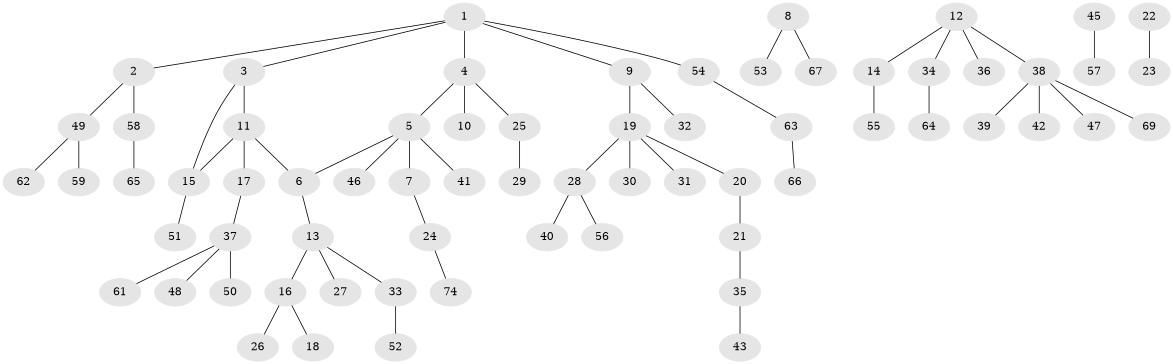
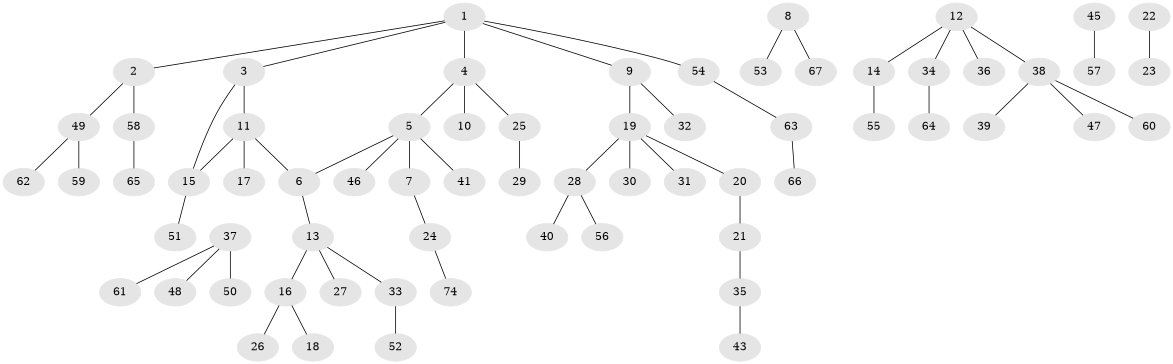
  graph {
    node [color=gray90 style=filled]
    1
    2
    3
    4
    9
    54
    49
    58
    11
    15
    5
    10
    25
    19
    32
    63
    59
    62
    65
    8
    53
    67
    6
    17
    7
    41
    46
    29
    13
    24
    16
    27
    33
    n34 [label=74]
    12
    14
    34
    36
    38
    20
    28
    30
    31
    51
    37
    45
    57
    55
    64
    39
-   42
    47
-   60 [label=69]
+   60
    18
    26
    52
    22
    23
    48
    50
    61
    21
    40
    56
    35
    43
    66
    1 -- 2
    1 -- 3
    1 -- 4
    1 -- 9
    1 -- 54
    2 -- 49
    2 -- 58
    3 -- 11
    3 -- 15
    4 -- 5
    4 -- 10
    4 -- 25
    9 -- 19
    9 -- 32
    54 -- 63
    49 -- 59
    49 -- 62
    58 -- 65
    11 -- 15
    11 -- 6
    11 -- 17
    15 -- 51
    5 -- 6
    5 -- 7
    5 -- 41
    5 -- 46
    25 -- 29
    19 -- 20
    19 -- 28
    19 -- 30
    19 -- 31
    63 -- 66
    8 -- 53
    8 -- 67
    6 -- 13
-   17 -- 37
    7 -- 24
    13 -- 16
    13 -- 27
    13 -- 33
    24 -- n34
    16 -- 18
    16 -- 26
    33 -- 52
    12 -- 14
    12 -- 34
    12 -- 36
    12 -- 38
    14 -- 55
    34 -- 64
    38 -- 39
-   38 -- 42
    38 -- 47
    38 -- 60
    20 -- 21
    28 -- 40
    28 -- 56
    37 -- 48
    37 -- 50
    37 -- 61
    45 -- 57
    22 -- 23
    21 -- 35
    35 -- 43
  }
